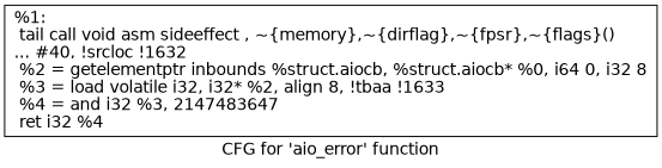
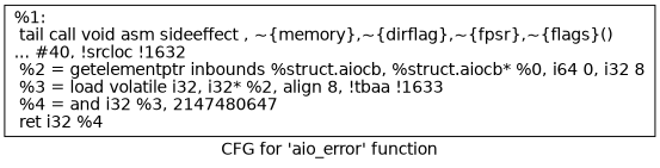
  digraph {
    label="CFG for 'aio_error' function"
    rankdir=LR
    fontname="DejaVu Sans"
-   n1 [label="{%1:\l  tail call void asm sideeffect , ~\{memory\},~\{dirflag\},~\{fpsr\},~\{flags\}()\l... #40, !srcloc !1632\l  %2 = getelementptr inbounds %struct.aiocb, %struct.aiocb* %0, i64 0, i32 8\l  %3 = load volatile i32, i32* %2, align 8, !tbaa !1633\l  %4 = and i32 %3, 2147483647\l  ret i32 %4\l}" shape=record fontname="DejaVu Sans"]
+   n1 [label="{%1:\l  tail call void asm sideeffect , ~\{memory\},~\{dirflag\},~\{fpsr\},~\{flags\}()\l... #40, !srcloc !1632\l  %2 = getelementptr inbounds %struct.aiocb, %struct.aiocb* %0, i64 0, i32 8\l  %3 = load volatile i32, i32* %2, align 8, !tbaa !1633\l  %4 = and i32 %3, 2147480647\l  ret i32 %4\l}" shape=record fontname="DejaVu Sans"]
  }
